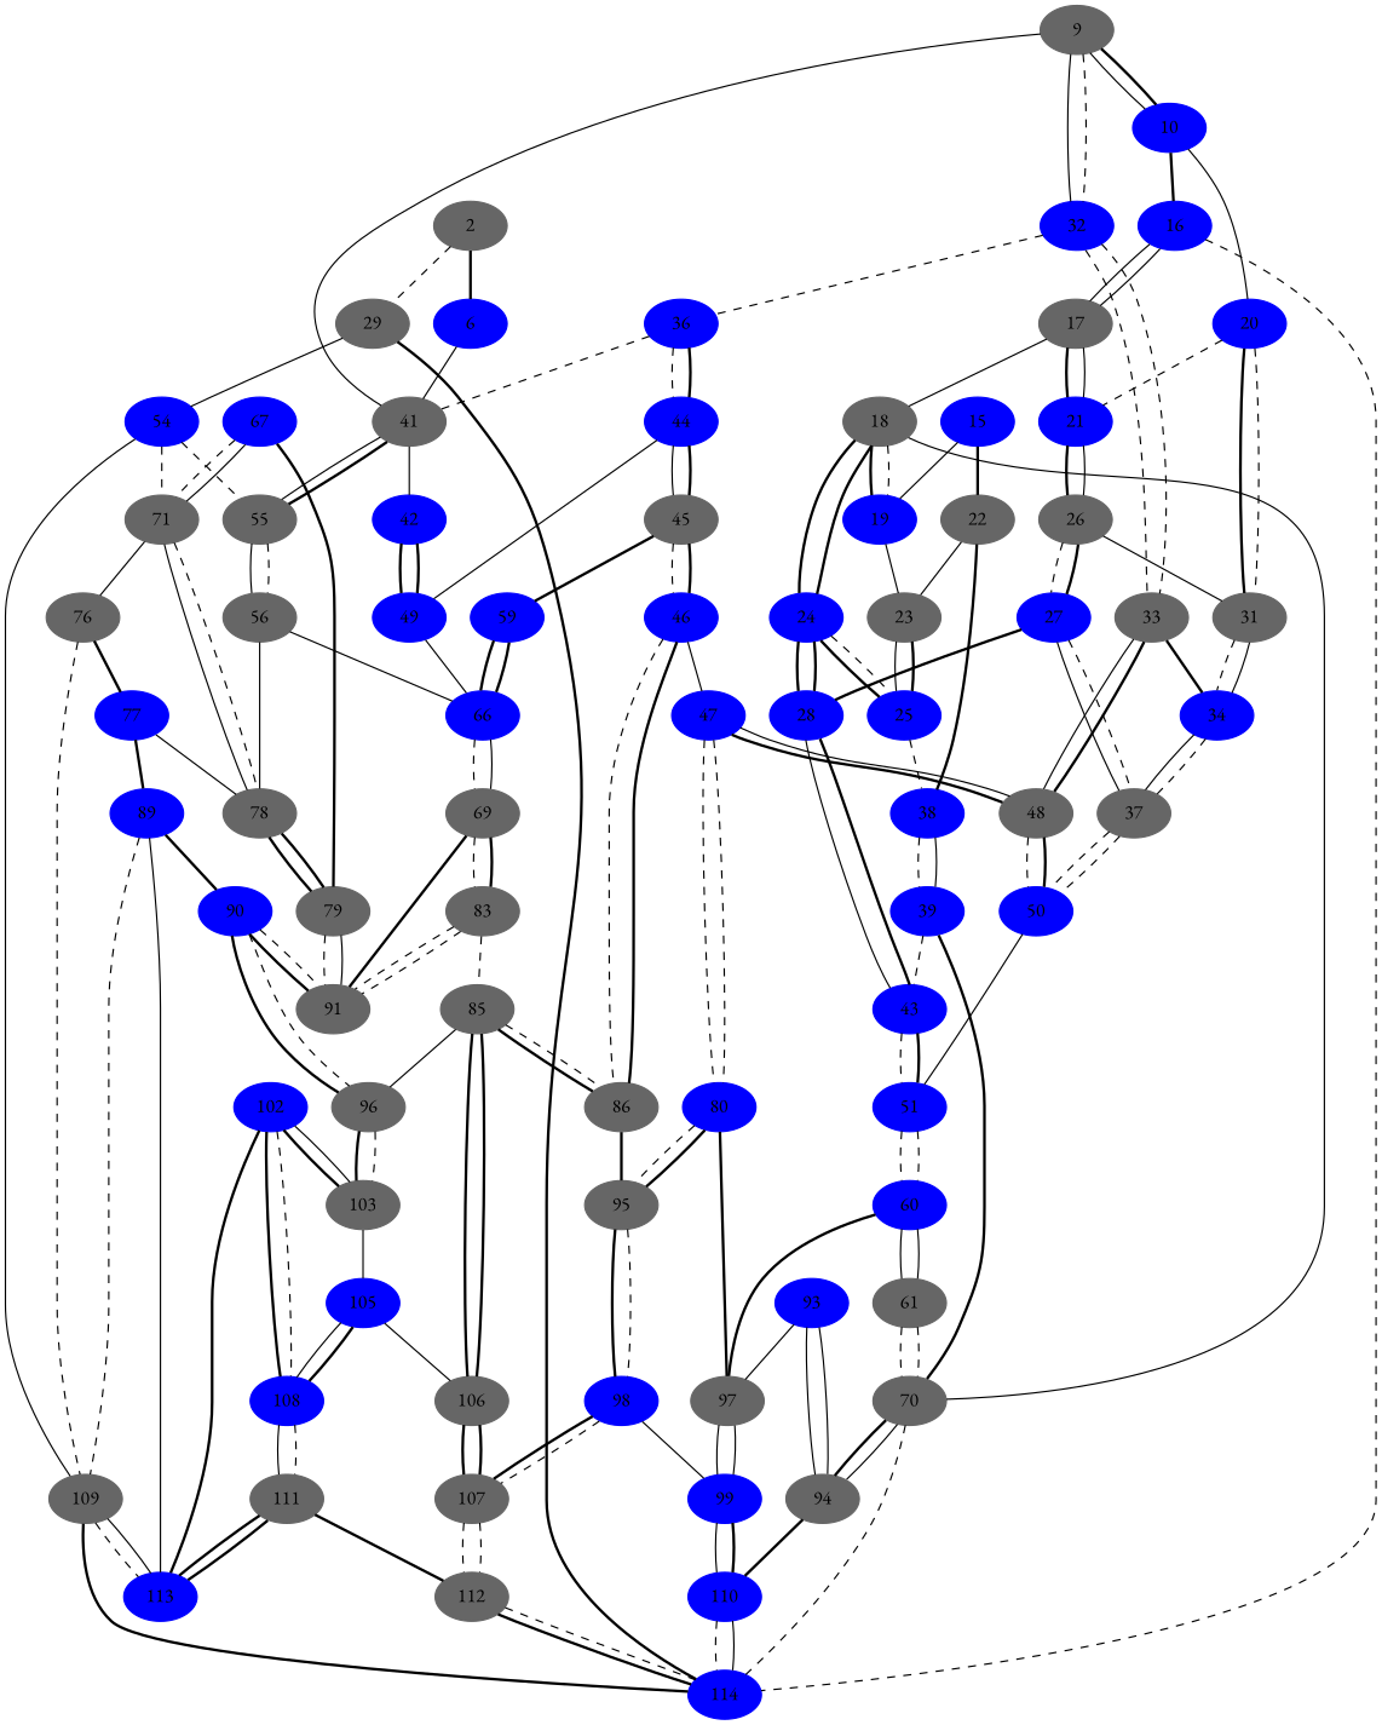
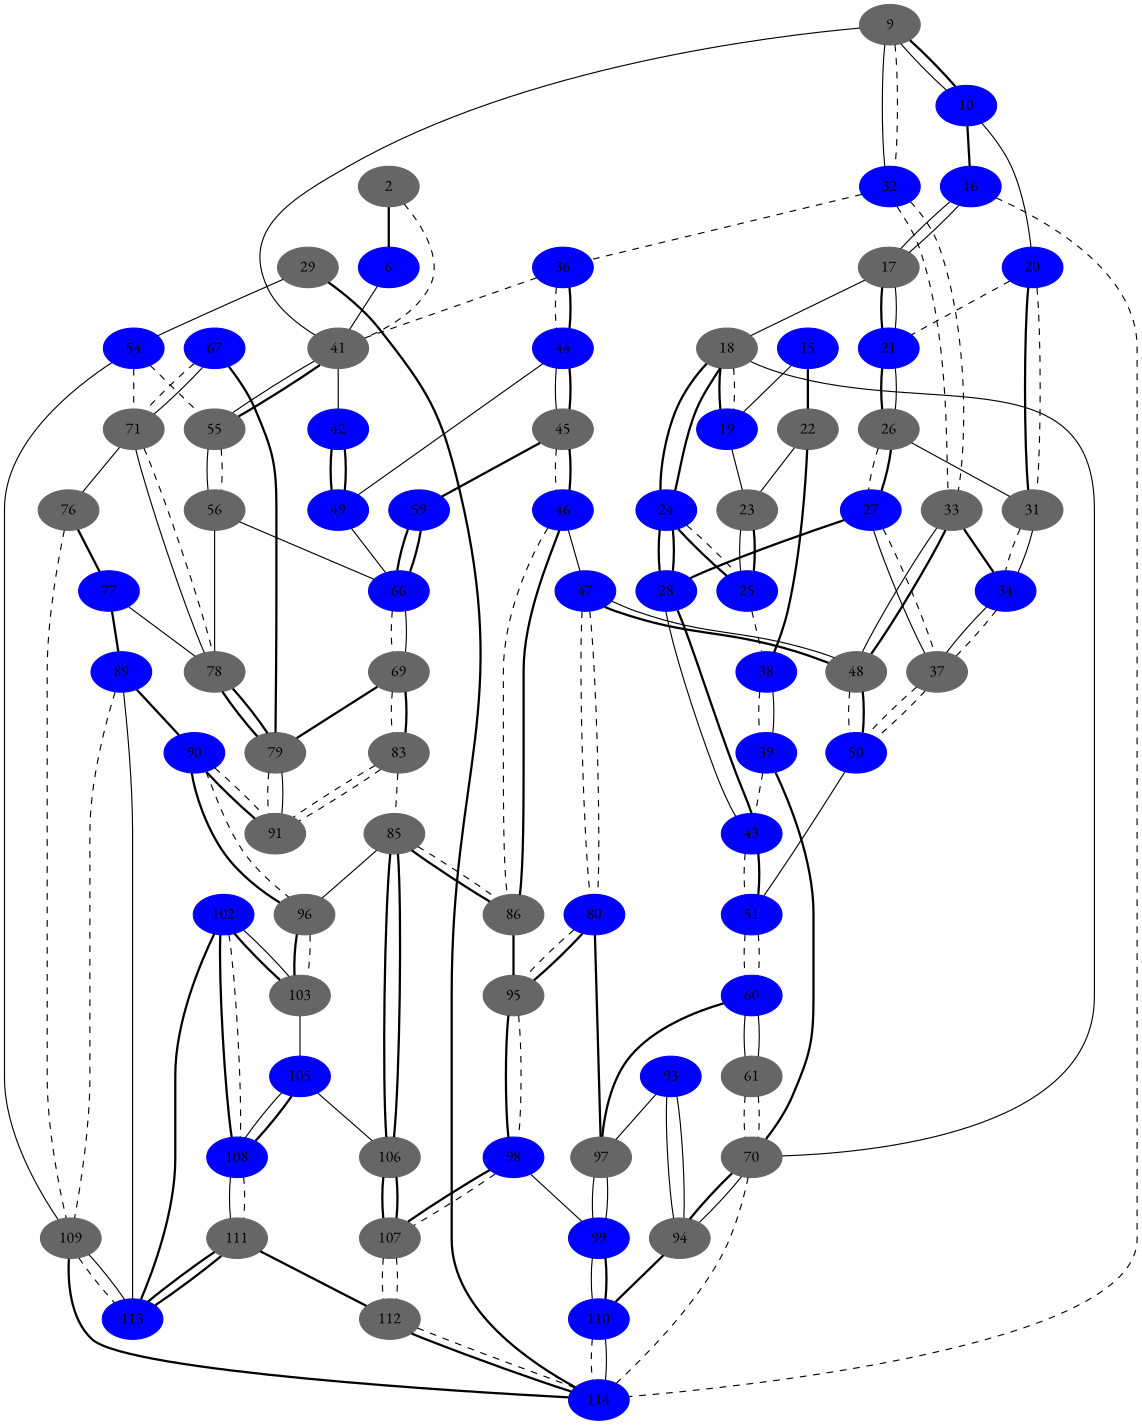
  graph {
    fontname="EB Garamond"
    node [color=blue fontname="EB Garamond" style=filled]
    edge [fontname="EB Garamond" style=bold]
    2 [color=gray40 super="+1"]
    6
    29 [color=gray40 super="+3"]
    41 [color=gray40 super="+30+35"]
    114 [super="+72+12"]
    54 [super="+53"]
    42
    55 [color=gray40]
    9 [color=gray40]
    10
    32
    16 [super="+11"]
    20
    33 [color=gray40]
    36
    17 [color=gray40]
    21
    31 [color=gray40]
    15
    19
    22 [color=gray40 super="+14"]
    23 [color=gray40]
    38
    18 [color=gray40]
    24
    70 [color=gray40 super="+13+40"]
    26 [color=gray40]
    25
    28
    34
    27
    39
    94 [color=gray40]
    43
    37 [color=gray40]
    50
    51
    71 [color=gray40 super="+65+64+62+63"]
    109 [color=gray40 super="+104"]
    48 [color=gray40]
    44
    49
    45 [color=gray40]
    56 [color=gray40]
    66 [super="+58"]
    60
    46
    59
    47
    86 [color=gray40]
    80
    95 [color=gray40]
    97 [color=gray40 super="+81+82"]
    69 [color=gray40]
    61 [color=gray40]
    76 [color=gray40 super="+75"]
    78 [color=gray40]
    113 [super="+101+100"]
    99
    79 [color=gray40 super="+68"]
    83 [color=gray40]
    67
    91 [color=gray40]
    85 [color=gray40 super="+84"]
    110
    77
    89 [super="+88"]
    90
    98
    96 [color=gray40]
    106 [color=gray40]
    103 [color=gray40]
    107 [color=gray40]
    93
    105
    112 [color=gray40]
    102
    108
    111 [color=gray40]
    2 -- 6 [weight=2]
-   2 -- 29 [style=dashed]
+   2 -- 41 [style=dashed]
    6 -- 41 [style=solid]
    29 -- 114
    29 -- 54 [style=solid]
    41 -- 42 [style=solid weight=2]
    41 -- 55 [style=solid]
    41 -- 55
    54 -- 55 [style=dashed]
    54 -- 71 [style=dashed weight=2]
    54 -- 109 [style=solid]
    42 -- 49
    42 -- 49
    55 -- 56 [style=solid]
    55 -- 56 [style=dashed]
    9 -- 41 [style=solid]
    9 -- 10 [style=solid]
    9 -- 10
    9 -- 32 [style=solid]
    9 -- 32 [style=dashed]
    10 -- 16
    10 -- 20 [style=solid]
    32 -- 33 [style=dashed]
    32 -- 33 [style=dashed]
    32 -- 36 [style=dashed]
    16 -- 114 [style=dashed weight=2]
    16 -- 17 [style=solid]
    16 -- 17 [style=solid]
    20 -- 21 [style=dashed]
    20 -- 31
    20 -- 31 [style=dashed]
    33 -- 34
    33 -- 48 [style=solid]
    33 -- 48
    36 -- 41 [style=dashed]
    36 -- 44 [style=dashed]
    36 -- 44
    17 -- 21
    17 -- 21 [style=solid]
    17 -- 18 [style=solid]
    21 -- 26
    21 -- 26 [style=solid]
    31 -- 34 [style=dashed]
    31 -- 34 [style=solid]
    15 -- 19 [style=solid]
    15 -- 22
    19 -- 23 [style=solid]
    22 -- 23 [style=solid]
    22 -- 38
    23 -- 25 [style=solid]
    23 -- 25
    38 -- 39 [style=dashed]
    38 -- 39 [style=solid]
    18 -- 19
    18 -- 19 [style=dashed]
    18 -- 24
    18 -- 24
    18 -- 70 [style=solid]
    24 -- 25
    24 -- 25 [style=dashed]
    24 -- 28
    24 -- 28
    70 -- 114 [style=dashed weight=2]
    70 -- 94
    70 -- 94 [style=solid]
    26 -- 31 [style=solid]
    26 -- 27 [style=dashed]
    26 -- 27
    25 -- 38 [style=dashed]
    28 -- 43 [style=solid]
    28 -- 43
    34 -- 37 [style=solid]
    34 -- 37 [style=dashed]
    27 -- 28
    27 -- 37 [style=solid]
    27 -- 37 [style=dashed]
    39 -- 70
    39 -- 43 [style=dashed]
    94 -- 110
    43 -- 51 [style=dashed]
    43 -- 51
    37 -- 50 [style=dashed]
    37 -- 50 [style=dashed]
    50 -- 51 [style=solid]
    51 -- 60 [style=dashed]
    51 -- 60 [style=dashed]
    71 -- 76 [style=solid]
    71 -- 78 [style=solid]
    71 -- 78 [style=dashed]
    109 -- 114 [weight=2]
    109 -- 113 [style=dashed weight=2]
    109 -- 113 [style=solid]
    48 -- 50 [style=dashed]
    48 -- 50
    44 -- 49 [style=solid]
    44 -- 45 [style=solid]
    44 -- 45
    49 -- 66 [style=solid]
    45 -- 46 [style=dashed]
    45 -- 46
    45 -- 59
    56 -- 66 [style=solid]
    56 -- 78 [style=solid]
    66 -- 69 [style=dashed]
    66 -- 69 [style=solid]
    60 -- 97
    60 -- 61 [style=solid]
    60 -- 61 [style=solid]
    46 -- 47 [style=solid]
    46 -- 86 [style=dashed]
    46 -- 86
    59 -- 66 [weight=2]
    59 -- 66
    47 -- 48
    47 -- 48 [style=solid]
    47 -- 80 [style=dashed]
    47 -- 80 [style=dashed]
    86 -- 95
    80 -- 95 [style=dashed]
    80 -- 95
    80 -- 97
    95 -- 98
    95 -- 98 [style=dashed]
    97 -- 99 [style=solid]
    97 -- 99 [style=solid]
-   69 -- 91
+   69 -- 79
    69 -- 83 [style=dashed]
    69 -- 83
    61 -- 70 [style=dashed weight=2]
    61 -- 70 [style=dashed]
    76 -- 109 [style=dashed weight=2]
    76 -- 77
    78 -- 79
    78 -- 79
    99 -- 110 [style=solid]
    99 -- 110
    79 -- 91 [style=dashed]
    79 -- 91 [style=solid]
    83 -- 91 [style=dashed]
    83 -- 91 [style=dashed]
    83 -- 85 [style=dashed]
    67 -- 71 [style=dashed weight=2]
    67 -- 71 [style=solid]
    67 -- 79
    85 -- 86
    85 -- 86 [style=dashed]
    85 -- 96 [style=solid]
    85 -- 106
    85 -- 106
    110 -- 114 [style=dashed]
    110 -- 114 [style=solid]
    77 -- 78 [style=solid]
    77 -- 89
    89 -- 109 [style=dashed]
    89 -- 113 [style=solid]
    89 -- 90
    90 -- 91
    90 -- 91 [style=dashed]
    90 -- 96
    90 -- 96 [style=dashed]
    98 -- 99 [style=solid]
    98 -- 107
    98 -- 107 [style=dashed]
    96 -- 103
    96 -- 103 [style=dashed]
    106 -- 107
    106 -- 107
    103 -- 105 [style=solid]
    107 -- 112 [style=dashed]
    107 -- 112 [style=dashed]
    93 -- 94 [style=solid]
    93 -- 94 [style=solid]
    93 -- 97 [style=solid weight=2]
    105 -- 106 [style=solid]
    105 -- 108 [style=solid]
    105 -- 108
    112 -- 114
    112 -- 114 [style=dashed]
    102 -- 113
    102 -- 103
    102 -- 103 [style=solid]
    102 -- 108
    102 -- 108 [style=dashed]
    108 -- 111 [style=solid]
    108 -- 111 [style=dashed]
    111 -- 113
    111 -- 113
    111 -- 112
  }
